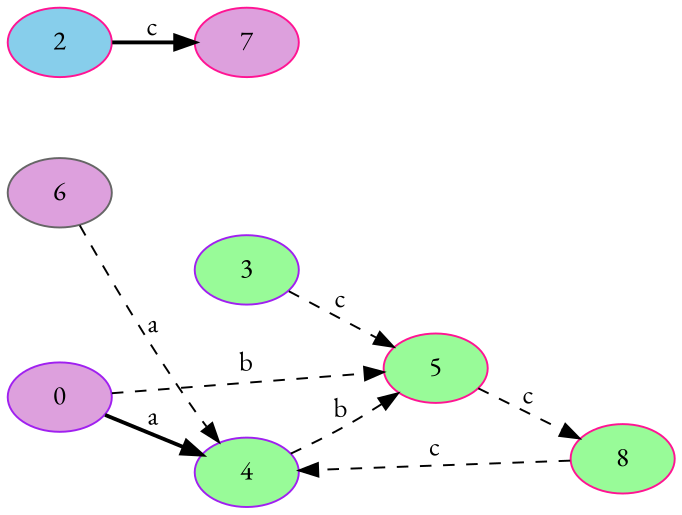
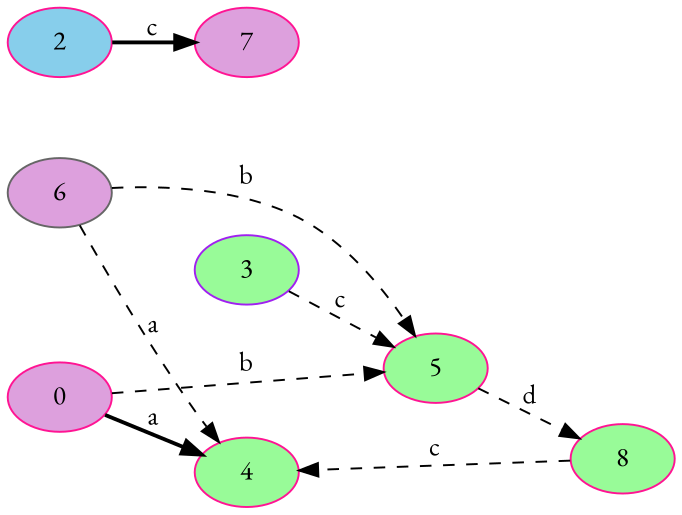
  strict digraph {
    fontname="EB Garamond"
    rankdir=LR
    node [color=deeppink fillcolor=palegreen fontname="EB Garamond" style=filled]
    edge [fontname="EB Garamond" style=dashed]
-   4 [color=purple]
-   0 [color=purple fillcolor=plum]
+   4
+   0 [fillcolor=plum]
    5
    8
    6 [color=gray40 fillcolor=plum]
    2 [fillcolor=skyblue]
    7 [fillcolor=plum]
    3 [color=purple]
-   4 -> 5 [label=b]
+   6 -> 5 [label=b]
    0 -> 4 [label=a style=bold]
    0 -> 5 [label=b]
-   5 -> 8 [label=c]
+   5 -> 8 [label=d]
    8 -> 4 [label=c]
    6 -> 4 [label=a]
    2 -> 7 [label=c style=bold]
    3 -> 5 [label=c]
  }
